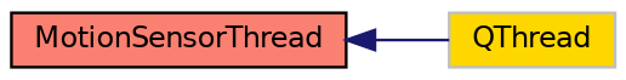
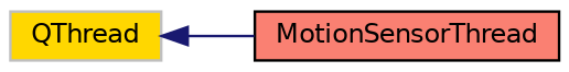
  digraph {
    rankdir=LR
    node [fontname=Helvetica fontsize=10 shape=record style=filled]
    n1 [color=grey75 fillcolor=gold height=0.2 label=QThread width=0.4]
    n2 [color=black fillcolor=salmon height=0.2 label=MotionSensorThread width=0.4]
-   n2 -> n1 [color=midnightblue dir=back fontname=Helvetica fontsize=10 labelfontname=Helvetica labelfontsize=10 style=solid]
+   n1 -> n2 [color=midnightblue dir=back fontname=Helvetica fontsize=10 labelfontname=Helvetica labelfontsize=10 style=solid]
  }
